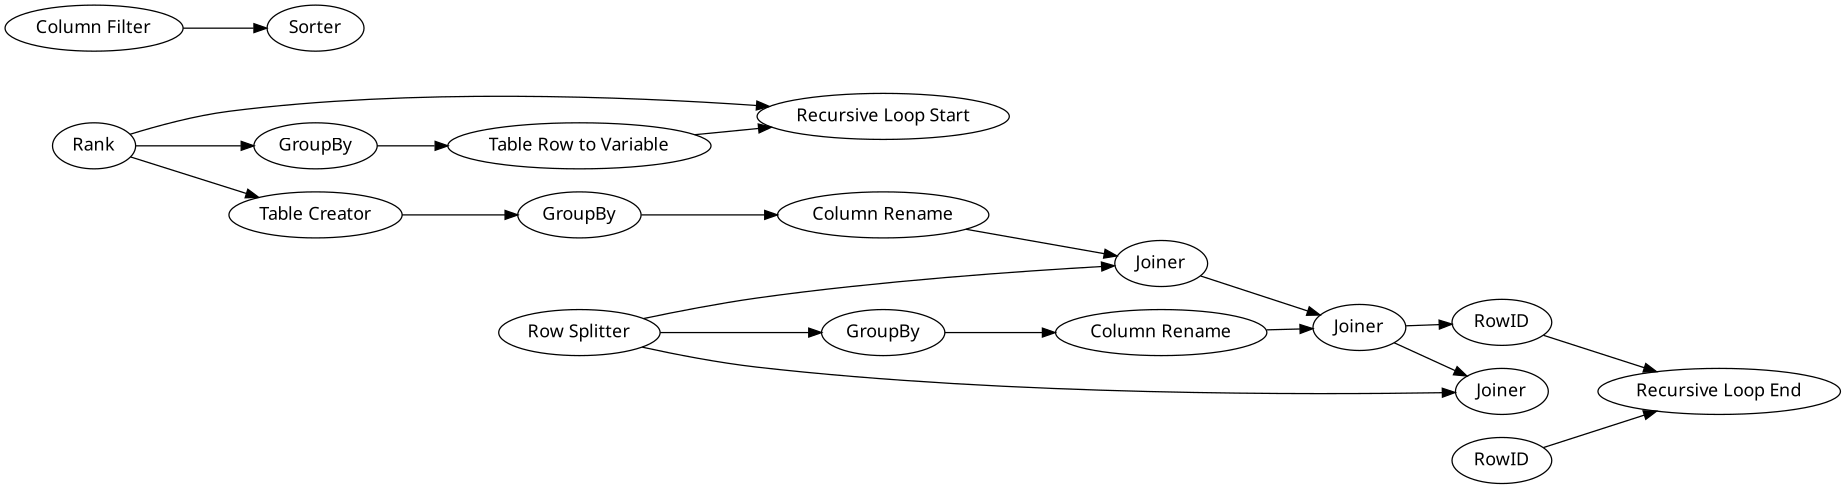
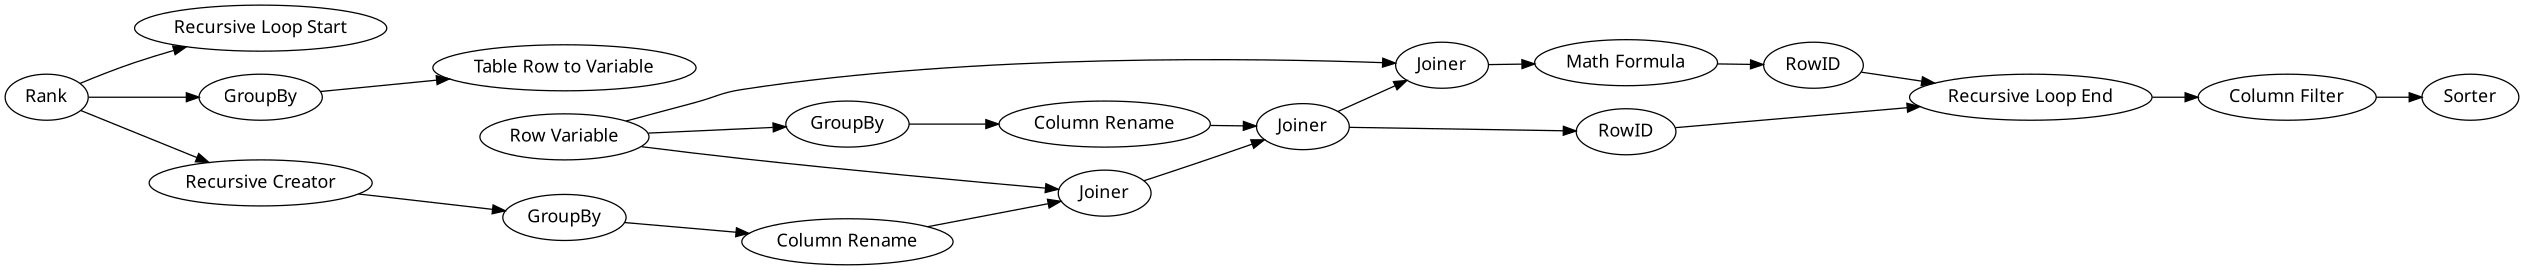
  digraph {
    fontname="Noto Sans"
    rankdir=LR
    node [fontname="Noto Sans"]
    edge [fontname="Noto Sans"]
    n1 [label=Rank]
    n2 [label="Recursive Loop Start"]
    n3 [label=GroupBy]
-   n4 [label="Table Creator"]
+   n4 [label="Recursive Creator"]
    n5 [label="Table Row to Variable"]
    n6 [label=GroupBy]
    n7 [label="Column Rename"]
-   n8 [label="Row Splitter"]
+   n8 [label="Row Variable"]
    n9 [label=GroupBy]
    n10 [label=Joiner]
    n11 [label=Joiner]
    n12 [label="Recursive Loop End"]
    n13 [label="Column Filter"]
    n14 [label=Sorter]
    n15 [label="Column Rename"]
+   n16 [label="Math Formula"]
    n17 [label=Joiner]
    n18 [label=RowID]
    n19 [label=RowID]
    n1 -> n2
    n1 -> n3
    n1 -> n4
    n3 -> n5
    n4 -> n6
-   n5 -> n2
    n6 -> n7
    n7 -> n11
    n8 -> n9
    n8 -> n10
    n8 -> n11
    n9 -> n15
+   n10 -> n16
    n11 -> n17
+   n12 -> n13
    n13 -> n14
    n15 -> n17
+   n16 -> n19
    n17 -> n10
    n17 -> n18
    n18 -> n12
    n19 -> n12
  }
